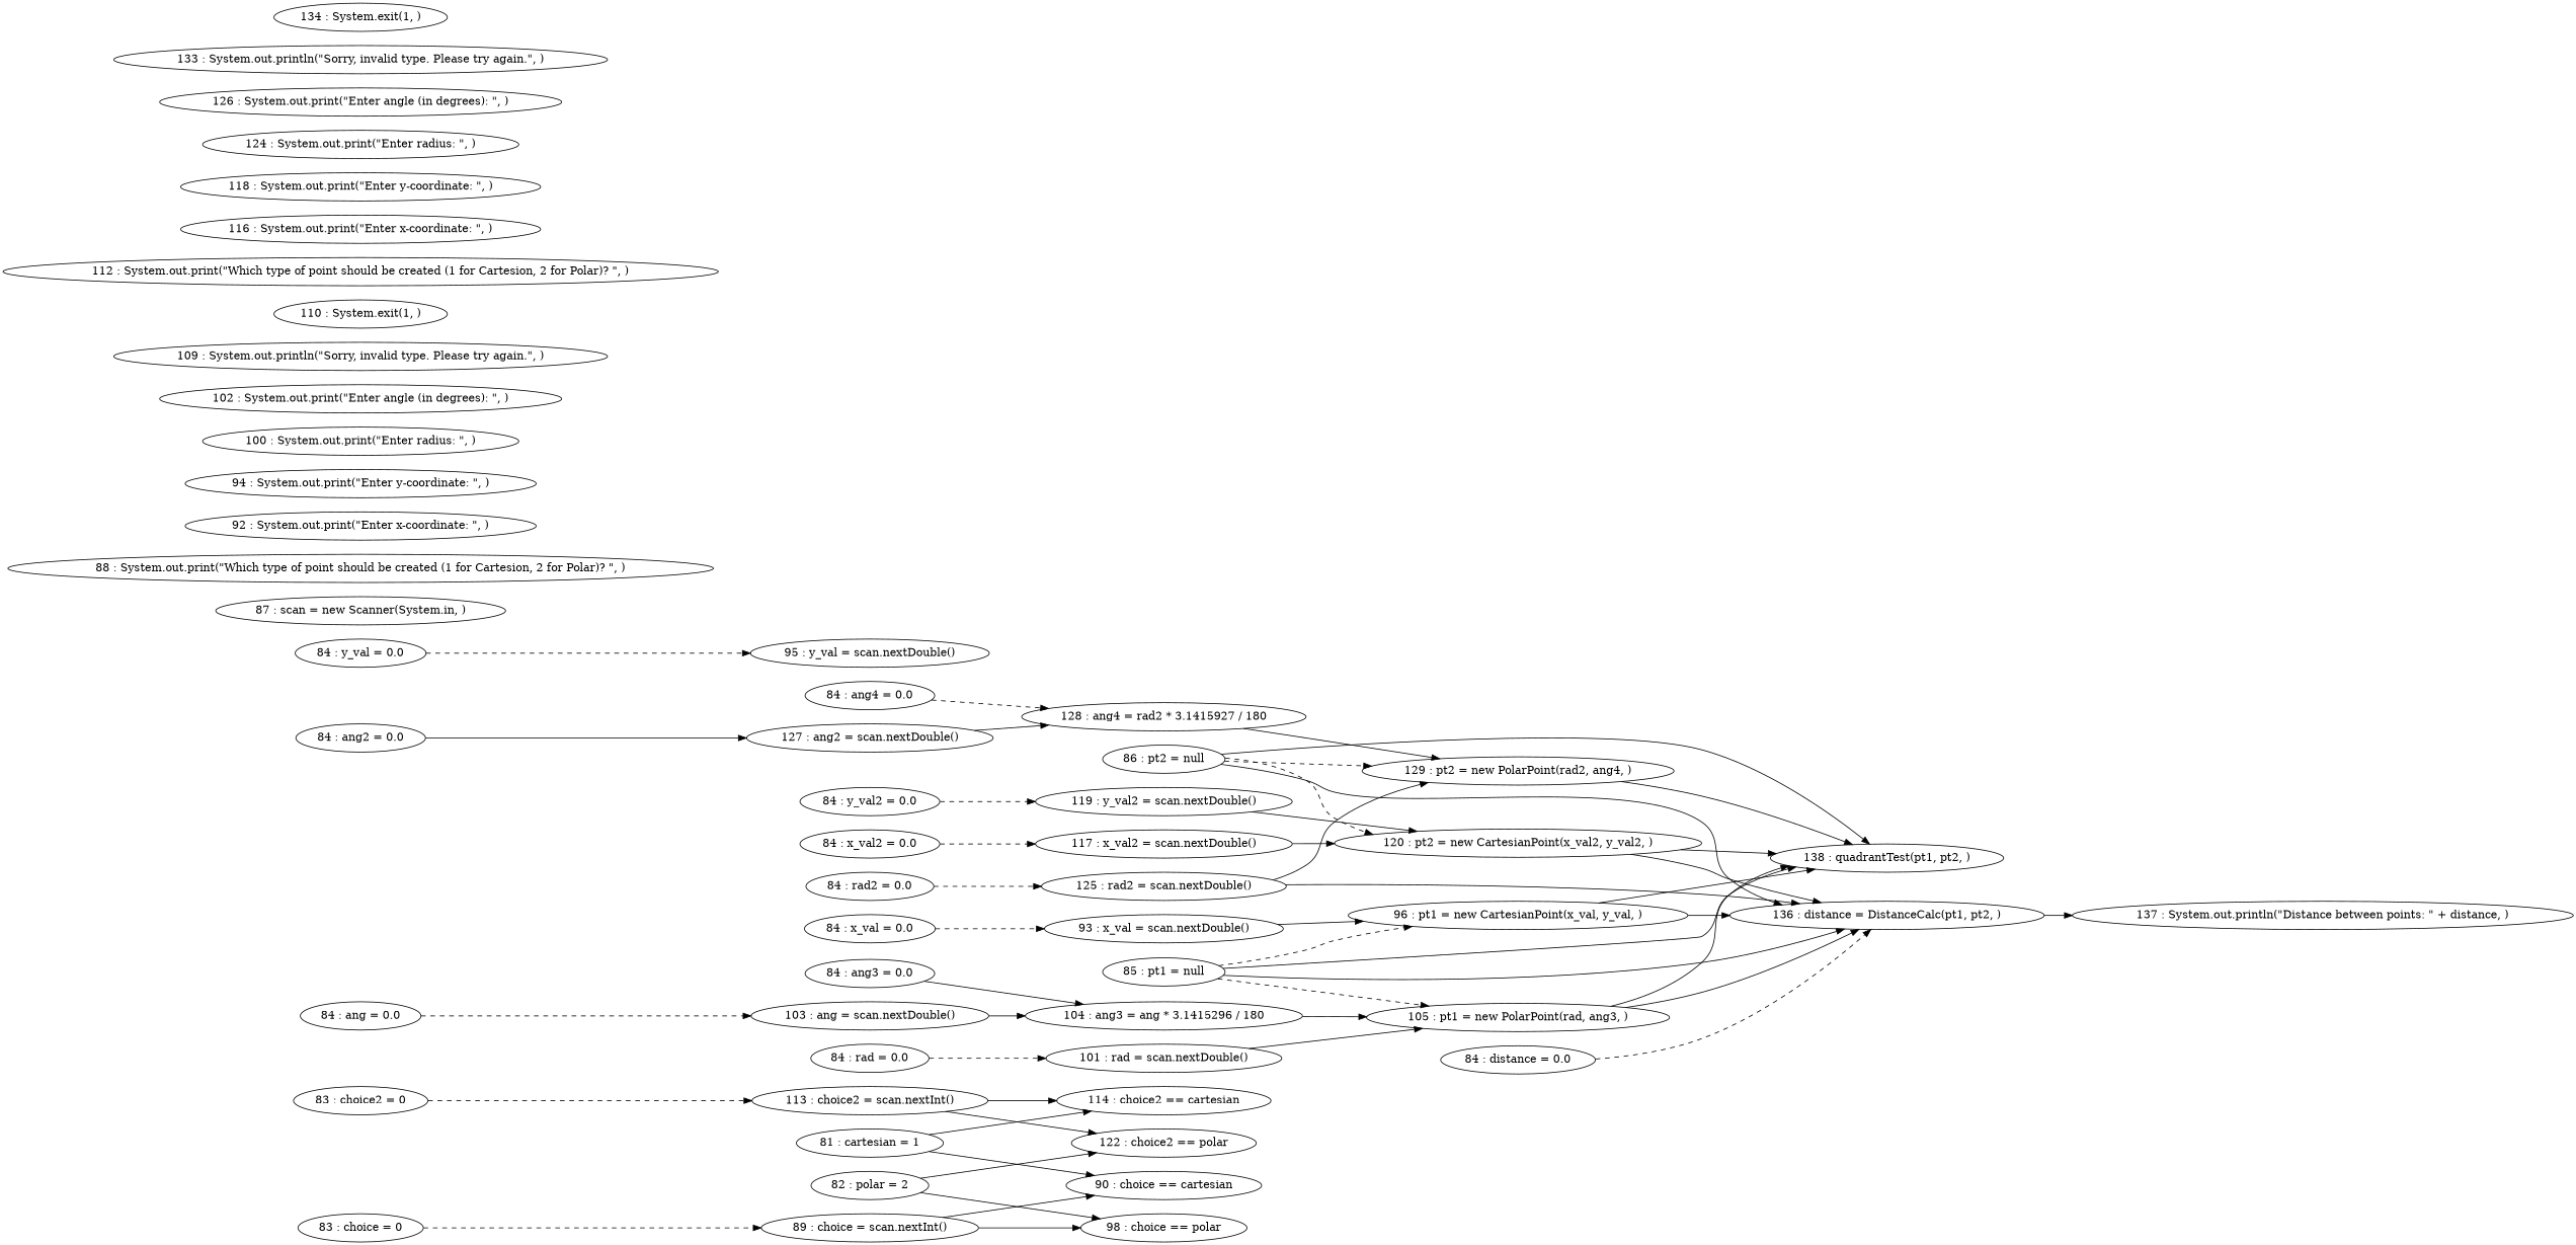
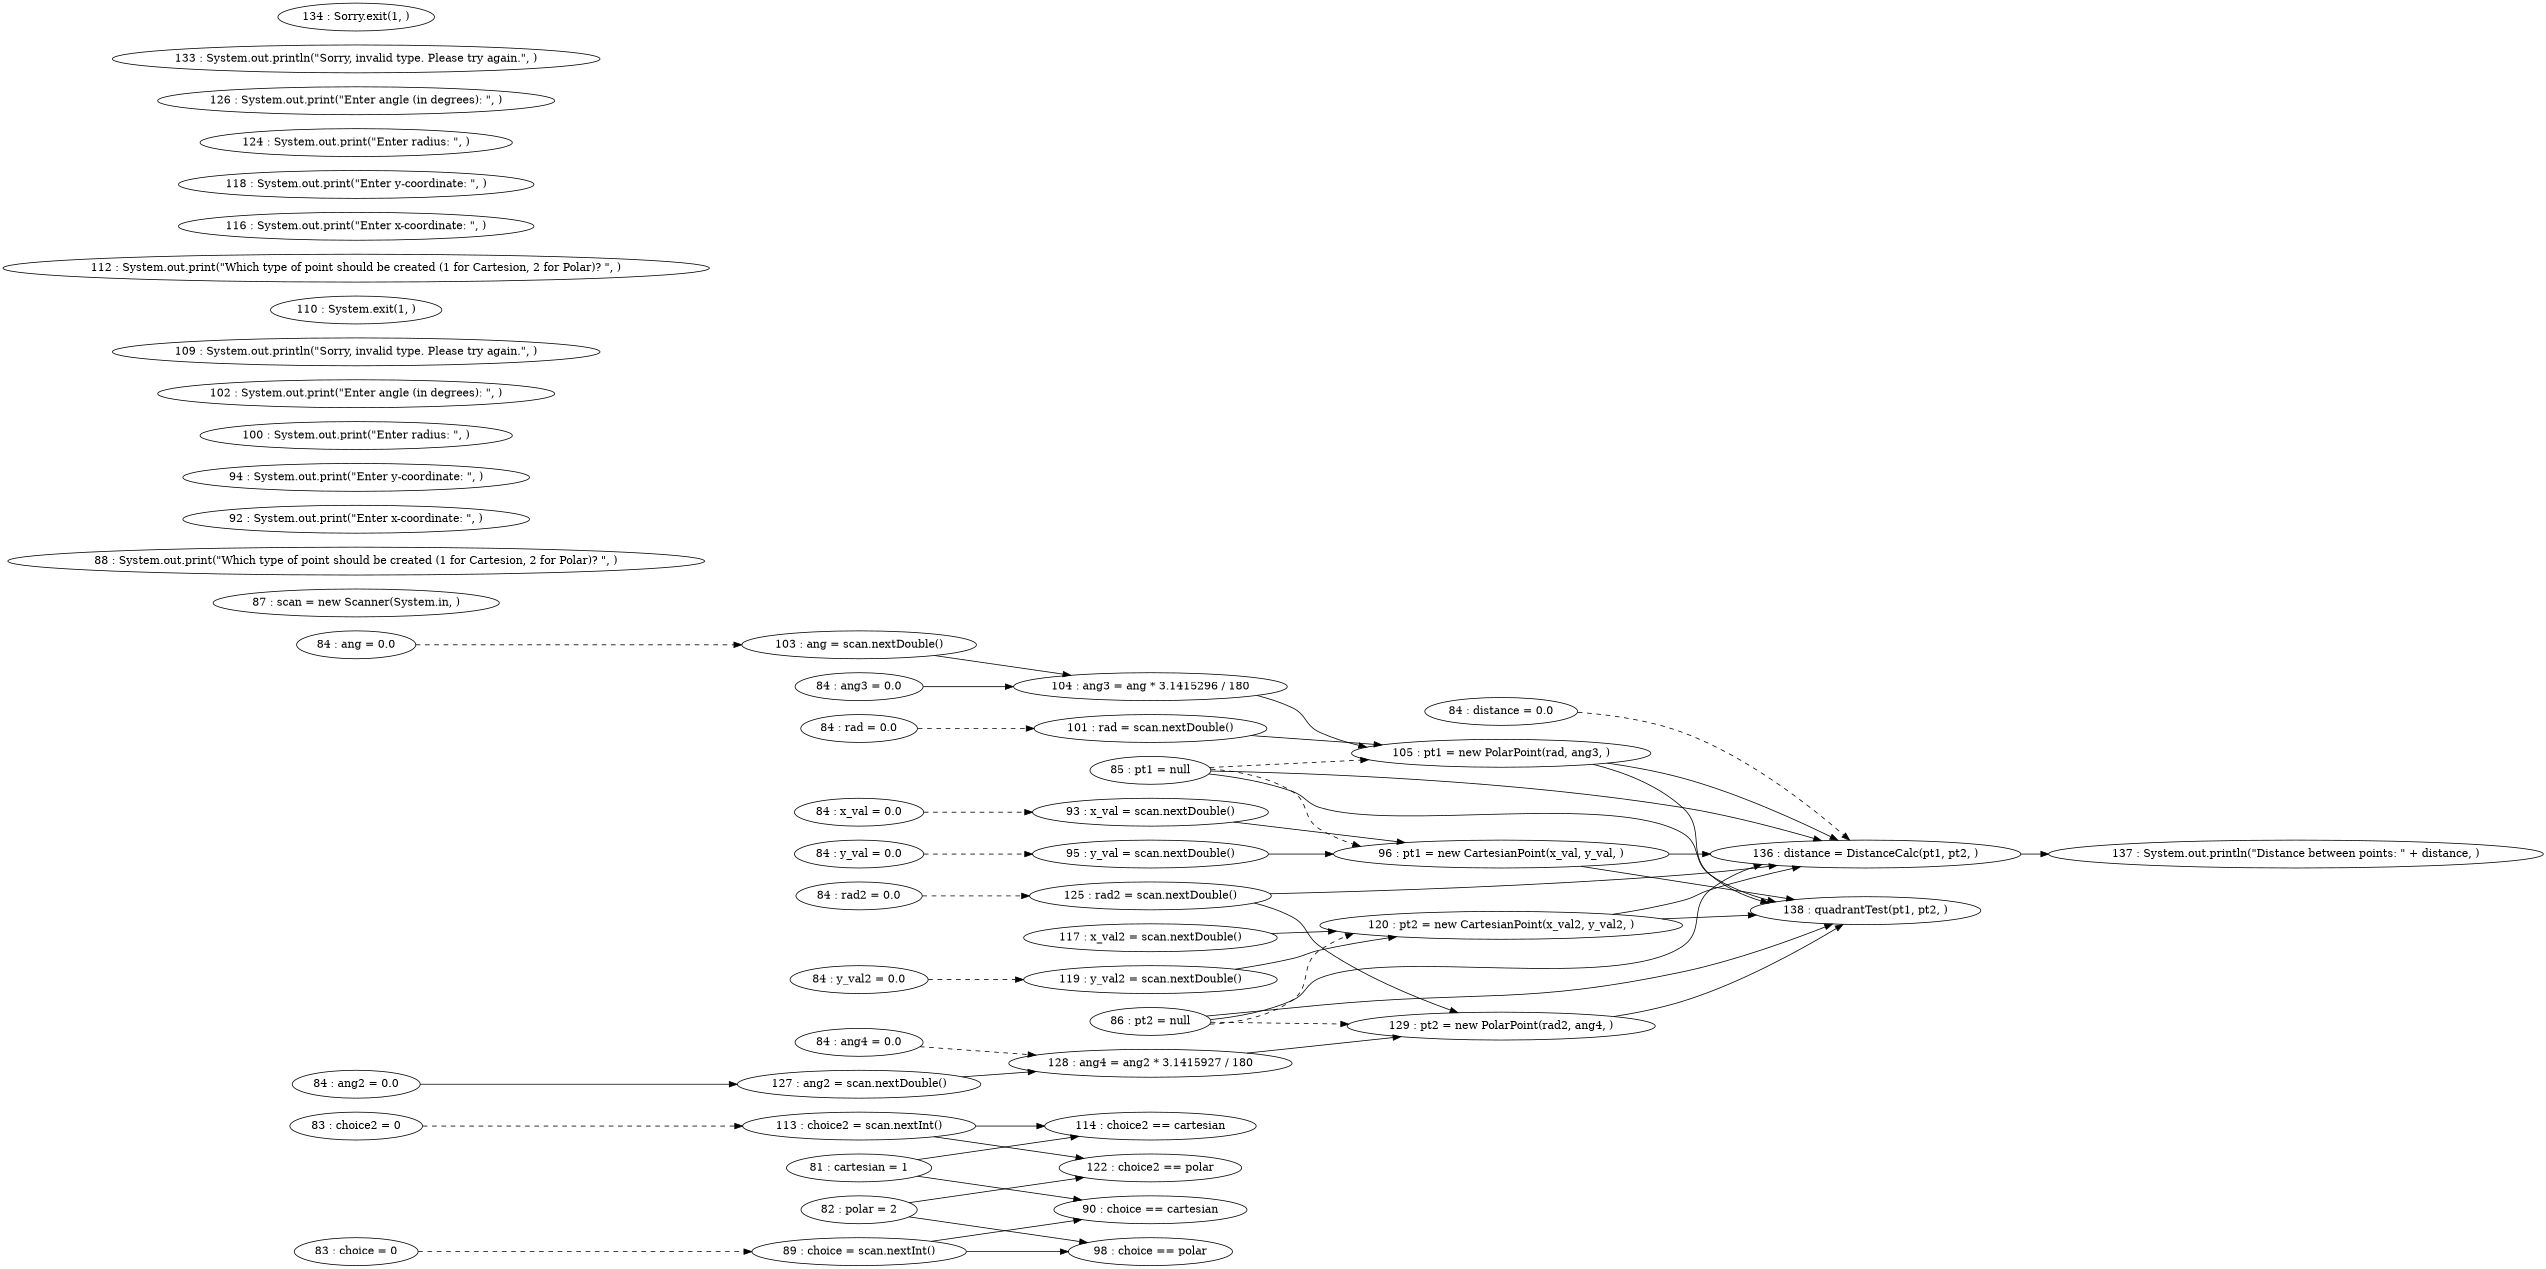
  digraph {
    rankdir=LR
    "81 : cartesian = 1"
    "114 : choice2 == cartesian"
    "90 : choice == cartesian"
    "82 : polar = 2"
    "122 : choice2 == polar"
    "98 : choice == polar"
    "83 : choice = 0"
    "89 : choice = scan.nextInt()"
    "83 : choice2 = 0"
    "113 : choice2 = scan.nextInt()"
    "84 : x_val = 0.0"
    "93 : x_val = scan.nextDouble()"
    "96 : pt1 = new CartesianPoint(x_val, y_val, )"
    "136 : distance = DistanceCalc(pt1, pt2, )"
    "138 : quadrantTest(pt1, pt2, )"
-   "84 : x_val2 = 0.0"
    "117 : x_val2 = scan.nextDouble()"
    "120 : pt2 = new CartesianPoint(x_val2, y_val2, )"
    "84 : y_val = 0.0"
    "95 : y_val = scan.nextDouble()"
    "84 : y_val2 = 0.0"
    "119 : y_val2 = scan.nextDouble()"
    "84 : rad = 0.0"
    "101 : rad = scan.nextDouble()"
    "105 : pt1 = new PolarPoint(rad, ang3, )"
    "84 : rad2 = 0.0"
    "125 : rad2 = scan.nextDouble()"
    "129 : pt2 = new PolarPoint(rad2, ang4, )"
    "84 : ang = 0.0"
    "103 : ang = scan.nextDouble()"
    "104 : ang3 = ang * 3.1415296 / 180"
    "84 : ang2 = 0.0"
    "127 : ang2 = scan.nextDouble()"
-   "128 : ang4 = ang2 * 3.1415927 / 180" [label="128 : ang4 = rad2 * 3.1415927 / 180"]
+   "128 : ang4 = ang2 * 3.1415927 / 180"
    "84 : distance = 0.0"
    "137 : System.out.println(\"Distance between points: \" + distance, )"
    "84 : ang3 = 0.0"
    "84 : ang4 = 0.0"
    "85 : pt1 = null"
    "86 : pt2 = null"
    "87 : scan = new Scanner(System.in, )"
    "88 : System.out.print(\"Which type of point should be created (1 for Cartesion, 2 for Polar)? \", )"
    "92 : System.out.print(\"Enter x-coordinate: \", )"
    "94 : System.out.print(\"Enter y-coordinate: \", )"
    "100 : System.out.print(\"Enter radius: \", )"
    "102 : System.out.print(\"Enter angle (in degrees): \", )"
    "109 : System.out.println(\"Sorry, invalid type. Please try again.\", )"
    "110 : System.exit(1, )"
    "112 : System.out.print(\"Which type of point should be created (1 for Cartesion, 2 for Polar)? \", )"
    "116 : System.out.print(\"Enter x-coordinate: \", )"
    "118 : System.out.print(\"Enter y-coordinate: \", )"
    "124 : System.out.print(\"Enter radius: \", )"
    "126 : System.out.print(\"Enter angle (in degrees): \", )"
    "133 : System.out.println(\"Sorry, invalid type. Please try again.\", )"
-   "134 : System.exit(1, )"
+   "134 : System.exit(1, )" [label="134 : Sorry.exit(1, )"]
    "81 : cartesian = 1" -> "114 : choice2 == cartesian"
    "81 : cartesian = 1" -> "90 : choice == cartesian"
    "82 : polar = 2" -> "122 : choice2 == polar"
    "82 : polar = 2" -> "98 : choice == polar"
    "83 : choice = 0" -> "89 : choice = scan.nextInt()" [style=dashed]
    "89 : choice = scan.nextInt()" -> "90 : choice == cartesian"
    "89 : choice = scan.nextInt()" -> "98 : choice == polar"
    "83 : choice2 = 0" -> "113 : choice2 = scan.nextInt()" [style=dashed]
    "113 : choice2 = scan.nextInt()" -> "114 : choice2 == cartesian"
    "113 : choice2 = scan.nextInt()" -> "122 : choice2 == polar"
    "84 : x_val = 0.0" -> "93 : x_val = scan.nextDouble()" [style=dashed]
    "93 : x_val = scan.nextDouble()" -> "96 : pt1 = new CartesianPoint(x_val, y_val, )"
    "96 : pt1 = new CartesianPoint(x_val, y_val, )" -> "136 : distance = DistanceCalc(pt1, pt2, )"
    "96 : pt1 = new CartesianPoint(x_val, y_val, )" -> "138 : quadrantTest(pt1, pt2, )"
    "136 : distance = DistanceCalc(pt1, pt2, )" -> "137 : System.out.println(\"Distance between points: \" + distance, )"
-   "84 : x_val2 = 0.0" -> "117 : x_val2 = scan.nextDouble()" [style=dashed]
    "117 : x_val2 = scan.nextDouble()" -> "120 : pt2 = new CartesianPoint(x_val2, y_val2, )"
    "120 : pt2 = new CartesianPoint(x_val2, y_val2, )" -> "136 : distance = DistanceCalc(pt1, pt2, )"
    "120 : pt2 = new CartesianPoint(x_val2, y_val2, )" -> "138 : quadrantTest(pt1, pt2, )"
    "84 : y_val = 0.0" -> "95 : y_val = scan.nextDouble()" [style=dashed]
+   "95 : y_val = scan.nextDouble()" -> "96 : pt1 = new CartesianPoint(x_val, y_val, )"
    "84 : y_val2 = 0.0" -> "119 : y_val2 = scan.nextDouble()" [style=dashed]
    "119 : y_val2 = scan.nextDouble()" -> "120 : pt2 = new CartesianPoint(x_val2, y_val2, )"
    "84 : rad = 0.0" -> "101 : rad = scan.nextDouble()" [style=dashed]
    "101 : rad = scan.nextDouble()" -> "105 : pt1 = new PolarPoint(rad, ang3, )"
    "105 : pt1 = new PolarPoint(rad, ang3, )" -> "136 : distance = DistanceCalc(pt1, pt2, )"
    "105 : pt1 = new PolarPoint(rad, ang3, )" -> "138 : quadrantTest(pt1, pt2, )"
    "84 : rad2 = 0.0" -> "125 : rad2 = scan.nextDouble()" [style=dashed]
    "125 : rad2 = scan.nextDouble()" -> "136 : distance = DistanceCalc(pt1, pt2, )"
    "125 : rad2 = scan.nextDouble()" -> "129 : pt2 = new PolarPoint(rad2, ang4, )"
    "129 : pt2 = new PolarPoint(rad2, ang4, )" -> "138 : quadrantTest(pt1, pt2, )"
    "84 : ang = 0.0" -> "103 : ang = scan.nextDouble()" [style=dashed]
    "103 : ang = scan.nextDouble()" -> "104 : ang3 = ang * 3.1415296 / 180"
    "104 : ang3 = ang * 3.1415296 / 180" -> "105 : pt1 = new PolarPoint(rad, ang3, )"
    "84 : ang2 = 0.0" -> "127 : ang2 = scan.nextDouble()" [style=solid]
    "127 : ang2 = scan.nextDouble()" -> "128 : ang4 = ang2 * 3.1415927 / 180"
    "128 : ang4 = ang2 * 3.1415927 / 180" -> "129 : pt2 = new PolarPoint(rad2, ang4, )"
    "84 : distance = 0.0" -> "136 : distance = DistanceCalc(pt1, pt2, )" [style=dashed]
    "84 : ang3 = 0.0" -> "104 : ang3 = ang * 3.1415296 / 180" [style=solid]
    "84 : ang4 = 0.0" -> "128 : ang4 = ang2 * 3.1415927 / 180" [style=dashed]
    "85 : pt1 = null" -> "96 : pt1 = new CartesianPoint(x_val, y_val, )" [style=dashed]
    "85 : pt1 = null" -> "136 : distance = DistanceCalc(pt1, pt2, )"
    "85 : pt1 = null" -> "138 : quadrantTest(pt1, pt2, )"
    "85 : pt1 = null" -> "105 : pt1 = new PolarPoint(rad, ang3, )" [style=dashed]
    "86 : pt2 = null" -> "136 : distance = DistanceCalc(pt1, pt2, )"
    "86 : pt2 = null" -> "138 : quadrantTest(pt1, pt2, )"
    "86 : pt2 = null" -> "120 : pt2 = new CartesianPoint(x_val2, y_val2, )" [style=dashed]
    "86 : pt2 = null" -> "129 : pt2 = new PolarPoint(rad2, ang4, )" [style=dashed]
  }
